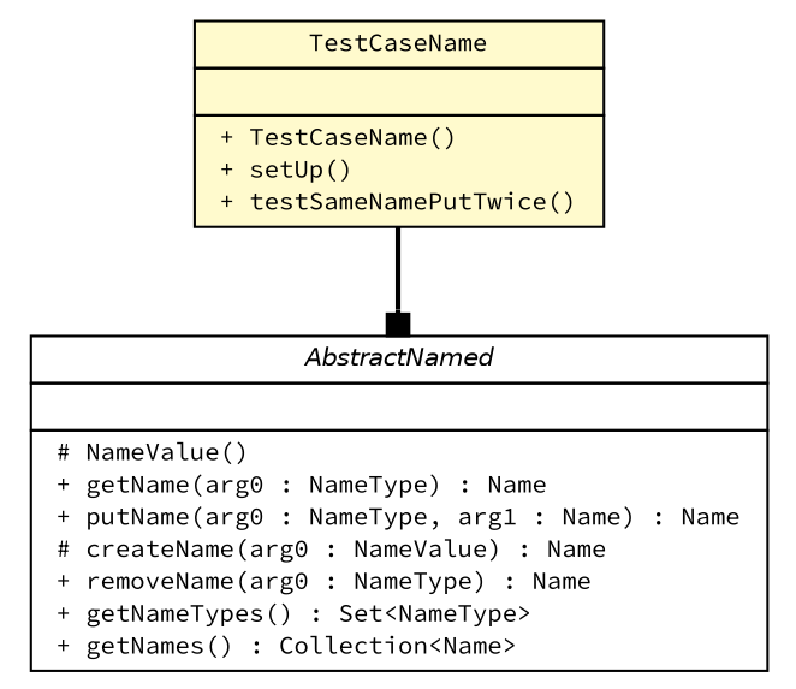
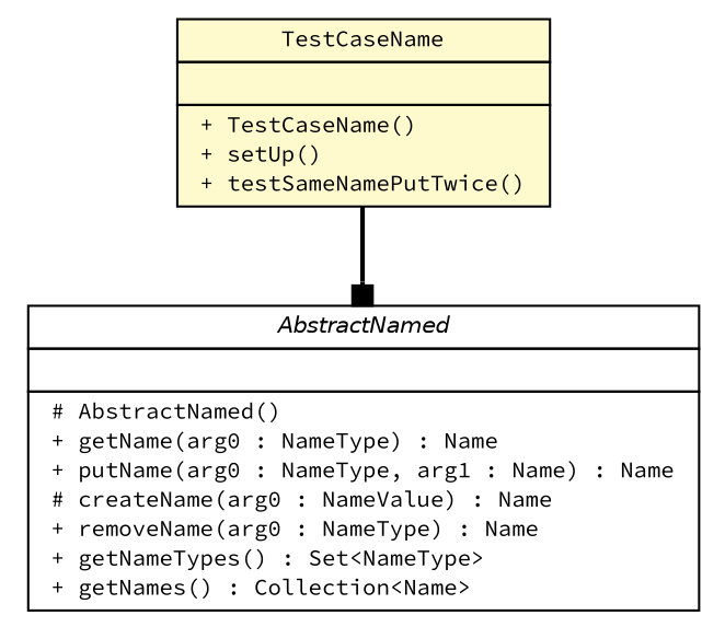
  digraph {
    nodesep=0.25
    ranksep=0.5
    fontname="Source Code Pro"
    node [fontcolor=black fontname="Source Code Pro" fontsize=10.0 shape=plaintext]
    n1 [label=<<table title="com.edugility.nomen.TestCaseName" border="0" cellborder="1" cellspacing="0" cellpadding="2" port="p" bgcolor="lemonChiffon" href="./TestCaseName.html"> 		<tr><td><table border="0" cellspacing="0" cellpadding="1"> <tr><td align="center" balign="center"> TestCaseName </td></tr> 		</table></td></tr> 		<tr><td><table border="0" cellspacing="0" cellpadding="1"> <tr><td align="left" balign="left">  </td></tr> 		</table></td></tr> 		<tr><td><table border="0" cellspacing="0" cellpadding="1"> <tr><td align="left" balign="left"> + TestCaseName() </td></tr> <tr><td align="left" balign="left"> + setUp() </td></tr> <tr><td align="left" balign="left"> + testSameNamePutTwice() </td></tr> 		</table></td></tr> 		</table>>]
-   n2 [label=<<table title="com.edugility.nomen.AbstractNamed" border="0" cellborder="1" cellspacing="0" cellpadding="2" port="p"> 		<tr><td><table border="0" cellspacing="0" cellpadding="1"> <tr><td align="center" balign="center"><font face="Helvetica-Oblique"> AbstractNamed </font></td></tr> 		</table></td></tr> 		<tr><td><table border="0" cellspacing="0" cellpadding="1"> <tr><td align="left" balign="left">  </td></tr> 		</table></td></tr> 		<tr><td><table border="0" cellspacing="0" cellpadding="1"> <tr><td align="left" balign="left"> # NameValue() </td></tr> <tr><td align="left" balign="left"> + getName(arg0 : NameType) : Name </td></tr> <tr><td align="left" balign="left"> + putName(arg0 : NameType, arg1 : Name) : Name </td></tr> <tr><td align="left" balign="left"> # createName(arg0 : NameValue) : Name </td></tr> <tr><td align="left" balign="left"> + removeName(arg0 : NameType) : Name </td></tr> <tr><td align="left" balign="left"> + getNameTypes() : Set&lt;NameType&gt; </td></tr> <tr><td align="left" balign="left"> + getNames() : Collection&lt;Name&gt; </td></tr> 		</table></td></tr> 		</table>>]
+   n2 [label=<<table title="com.edugility.nomen.AbstractNamed" border="0" cellborder="1" cellspacing="0" cellpadding="2" port="p"> 		<tr><td><table border="0" cellspacing="0" cellpadding="1"> <tr><td align="center" balign="center"><font face="Helvetica-Oblique"> AbstractNamed </font></td></tr> 		</table></td></tr> 		<tr><td><table border="0" cellspacing="0" cellpadding="1"> <tr><td align="left" balign="left">  </td></tr> 		</table></td></tr> 		<tr><td><table border="0" cellspacing="0" cellpadding="1"> <tr><td align="left" balign="left"> # AbstractNamed() </td></tr> <tr><td align="left" balign="left"> + getName(arg0 : NameType) : Name </td></tr> <tr><td align="left" balign="left"> + putName(arg0 : NameType, arg1 : Name) : Name </td></tr> <tr><td align="left" balign="left"> # createName(arg0 : NameValue) : Name </td></tr> <tr><td align="left" balign="left"> + removeName(arg0 : NameType) : Name </td></tr> <tr><td align="left" balign="left"> + getNameTypes() : Set&lt;NameType&gt; </td></tr> <tr><td align="left" balign="left"> + getNames() : Collection&lt;Name&gt; </td></tr> 		</table></td></tr> 		</table>>]
    n1 -> n2 [arrowhead=box color=black fontcolor=black fontname="Source Code Pro" fontsize=10.0 headport=p labelfontname=Helvetica labelfontsize=10 tailport=p style=bold]
  }
